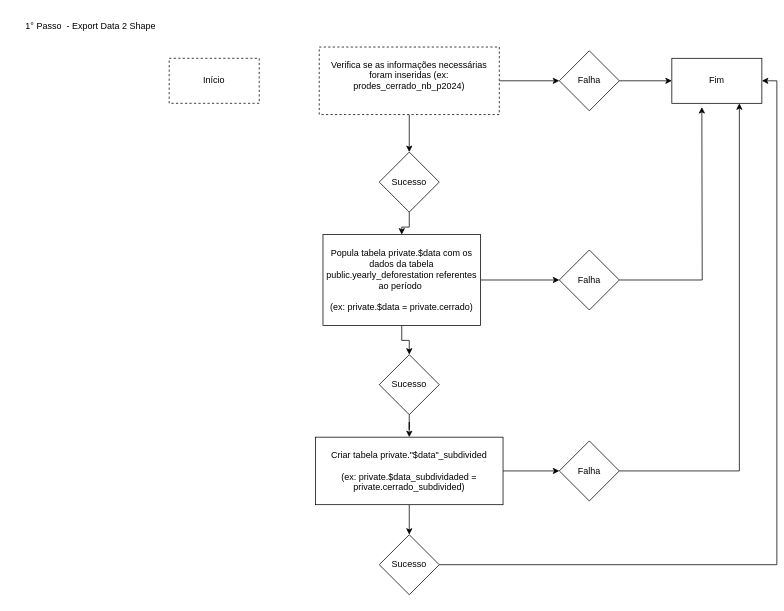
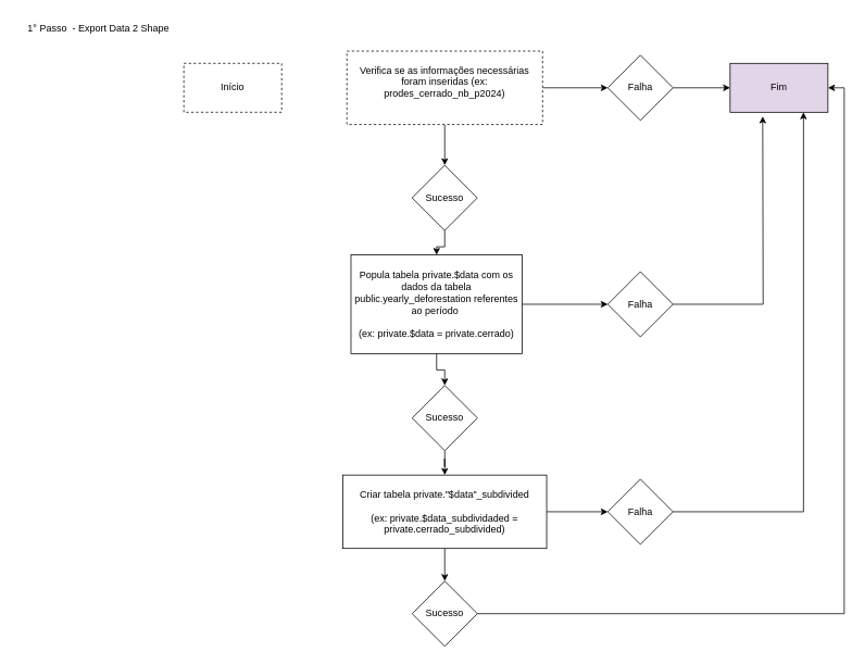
  <mxCell id="0" />
  <mxCell id="1" parent="0" />
  <mxCell id="2" value="Início" style="rounded=0;whiteSpace=wrap;html=1;dashed=1;" vertex="1" parent="1"><mxGeometry x="225" y="77" width="120" height="60" as="geometry" /></mxCell>
  <mxCell id="3" value="" style="edgeStyle=orthogonalEdgeStyle;rounded=0;orthogonalLoop=1;jettySize=auto;html=1;" edge="1" parent="1"><mxGeometry relative="1" as="geometry"><mxPoint x="415" y="232" as="sourcePoint" /></mxGeometry></mxCell>
  <mxCell id="4" value="" style="edgeStyle=orthogonalEdgeStyle;rounded=0;orthogonalLoop=1;jettySize=auto;html=1;" edge="1" parent="1"><mxGeometry relative="1" as="geometry"><mxPoint x="765" y="232" as="targetPoint" /></mxGeometry></mxCell>
- <mxCell id="5" value="&lt;font style=&quot;vertical-align: inherit;&quot;&gt;&lt;font style=&quot;vertical-align: inherit;&quot;&gt;Fim&lt;/font&gt;&lt;/font&gt;" style="rounded=0;whiteSpace=wrap;html=1;" vertex="1" parent="1"><mxGeometry x="895" y="77" width="120" height="60" as="geometry" /></mxCell>
+ <mxCell id="5" value="&lt;font style=&quot;vertical-align: inherit;&quot;&gt;&lt;font style=&quot;vertical-align: inherit;&quot;&gt;Fim&lt;/font&gt;&lt;/font&gt;" style="rounded=0;whiteSpace=wrap;html=1;fillColor=#e1d5e7;" vertex="1" parent="1"><mxGeometry x="895" y="77" width="120" height="60" as="geometry" /></mxCell>
  <mxCell id="6" value="" style="edgeStyle=orthogonalEdgeStyle;rounded=0;orthogonalLoop=1;jettySize=auto;html=1;" edge="1" parent="1" source="8" target="19"><mxGeometry relative="1" as="geometry" /></mxCell>
  <mxCell id="7" style="edgeStyle=orthogonalEdgeStyle;rounded=0;orthogonalLoop=1;jettySize=auto;html=1;entryX=0;entryY=0.5;entryDx=0;entryDy=0;" edge="1" parent="1" source="8" target="27"><mxGeometry relative="1" as="geometry" /></mxCell>
  <mxCell id="8" value="Verifica se as informações necessárias foram inseridas (ex: prodes_cerrado_nb_p2024)&lt;div&gt;&lt;br&gt;&lt;/div&gt;" style="whiteSpace=wrap;html=1;dashed=1;" vertex="1" parent="1"><mxGeometry x="425" y="62" width="240" height="90" as="geometry" /></mxCell>
  <mxCell id="9" value="" style="edgeStyle=orthogonalEdgeStyle;rounded=0;orthogonalLoop=1;jettySize=auto;html=1;" edge="1" parent="1" source="27" target="5"><mxGeometry relative="1" as="geometry"><mxPoint x="725" y="112" as="sourcePoint" /></mxGeometry></mxCell>
  <mxCell id="10" value="" style="edgeStyle=orthogonalEdgeStyle;rounded=0;orthogonalLoop=1;jettySize=auto;html=1;" edge="1" parent="1" source="12" target="16"><mxGeometry relative="1" as="geometry" /></mxCell>
  <mxCell id="11" value="" style="edgeStyle=orthogonalEdgeStyle;rounded=0;orthogonalLoop=1;jettySize=auto;html=1;" edge="1" parent="1" source="12" target="24"><mxGeometry relative="1" as="geometry" /></mxCell>
  <mxCell id="12" value="Popula tabela private.$data com os dados da tabela public.yearly_deforestation referentes ao período&amp;nbsp;&lt;br&gt;&lt;br&gt;(ex: private.$data = private.cerrado)" style="whiteSpace=wrap;html=1;" vertex="1" parent="1"><mxGeometry x="430" y="312" width="210" height="121" as="geometry" /></mxCell>
  <mxCell id="13" style="edgeStyle=orthogonalEdgeStyle;rounded=0;orthogonalLoop=1;jettySize=auto;html=1;entryX=1;entryY=0.5;entryDx=0;entryDy=0;" edge="1" parent="1" source="14" target="5"><mxGeometry relative="1" as="geometry" /></mxCell>
  <mxCell id="14" value="Sucesso" style="rhombus;whiteSpace=wrap;html=1;" vertex="1" parent="1"><mxGeometry x="505" y="712" width="80" height="80" as="geometry" /></mxCell>
  <mxCell id="15" style="edgeStyle=orthogonalEdgeStyle;rounded=0;orthogonalLoop=1;jettySize=auto;html=1;" edge="1" parent="1" source="16"><mxGeometry relative="1" as="geometry"><mxPoint x="935" y="142" as="targetPoint" /></mxGeometry></mxCell>
  <mxCell id="16" value="Falha" style="rhombus;whiteSpace=wrap;html=1;" vertex="1" parent="1"><mxGeometry x="745" y="332.5" width="80" height="80" as="geometry" /></mxCell>
  <mxCell id="17" value="1° Passo&amp;nbsp; - Export Data 2 Shape" style="text;html=1;align=center;verticalAlign=middle;resizable=0;points=[];autosize=1;strokeColor=none;fillColor=none;" vertex="1" parent="1"><mxGeometry x="20" y="20" width="200" height="30" as="geometry" /></mxCell>
  <mxCell id="18" value="" style="edgeStyle=orthogonalEdgeStyle;rounded=0;orthogonalLoop=1;jettySize=auto;html=1;" edge="1" parent="1" source="19" target="12"><mxGeometry relative="1" as="geometry" /></mxCell>
  <mxCell id="19" value="Sucesso" style="rhombus;whiteSpace=wrap;html=1;" vertex="1" parent="1"><mxGeometry x="505" y="202" width="80" height="80" as="geometry" /></mxCell>
  <mxCell id="20" value="" style="edgeStyle=orthogonalEdgeStyle;rounded=0;orthogonalLoop=1;jettySize=auto;html=1;" edge="1" parent="1" source="22" target="14"><mxGeometry relative="1" as="geometry" /></mxCell>
  <mxCell id="21" value="" style="edgeStyle=orthogonalEdgeStyle;rounded=0;orthogonalLoop=1;jettySize=auto;html=1;" edge="1" parent="1" source="22" target="26"><mxGeometry relative="1" as="geometry" /></mxCell>
  <mxCell id="22" value="Criar tabela&amp;nbsp;private.&quot;$data&quot;_subdivided&lt;div&gt;&lt;br&gt;&lt;/div&gt;&lt;div&gt;(ex: private.$data_subdividaded = private.cerrado_subdivided)&lt;/div&gt;" style="whiteSpace=wrap;html=1;" vertex="1" parent="1"><mxGeometry x="420" y="582" width="250" height="90" as="geometry" /></mxCell>
  <mxCell id="23" value="" style="edgeStyle=orthogonalEdgeStyle;rounded=0;orthogonalLoop=1;jettySize=auto;html=1;" edge="1" parent="1" source="24" target="22"><mxGeometry relative="1" as="geometry" /></mxCell>
  <mxCell id="24" value="Sucesso" style="rhombus;whiteSpace=wrap;html=1;" vertex="1" parent="1"><mxGeometry x="505" y="472" width="80" height="80" as="geometry" /></mxCell>
  <mxCell id="25" style="edgeStyle=orthogonalEdgeStyle;rounded=0;orthogonalLoop=1;jettySize=auto;html=1;entryX=0.75;entryY=1;entryDx=0;entryDy=0;" edge="1" parent="1" source="26" target="5"><mxGeometry relative="1" as="geometry" /></mxCell>
  <mxCell id="26" value="Falha" style="rhombus;whiteSpace=wrap;html=1;" vertex="1" parent="1"><mxGeometry x="745" y="587" width="80" height="80" as="geometry" /></mxCell>
  <mxCell id="27" value="Falha" style="rhombus;whiteSpace=wrap;html=1;" vertex="1" parent="1"><mxGeometry x="745" y="67" width="80" height="80" as="geometry" /></mxCell>
